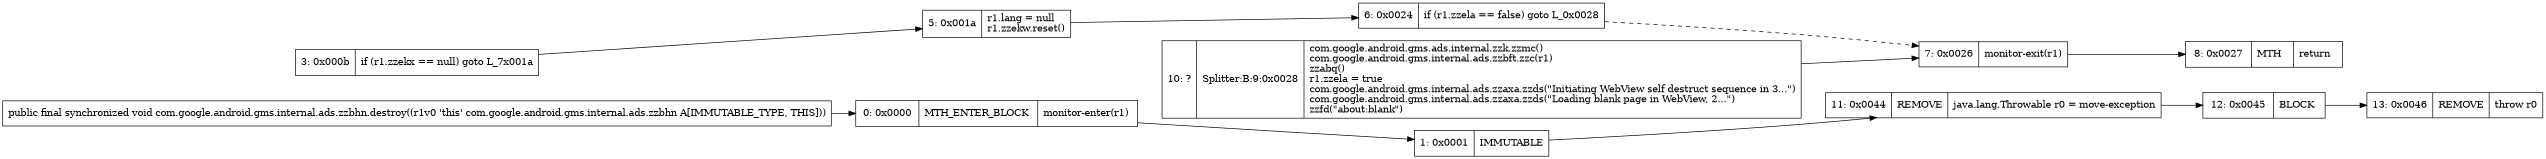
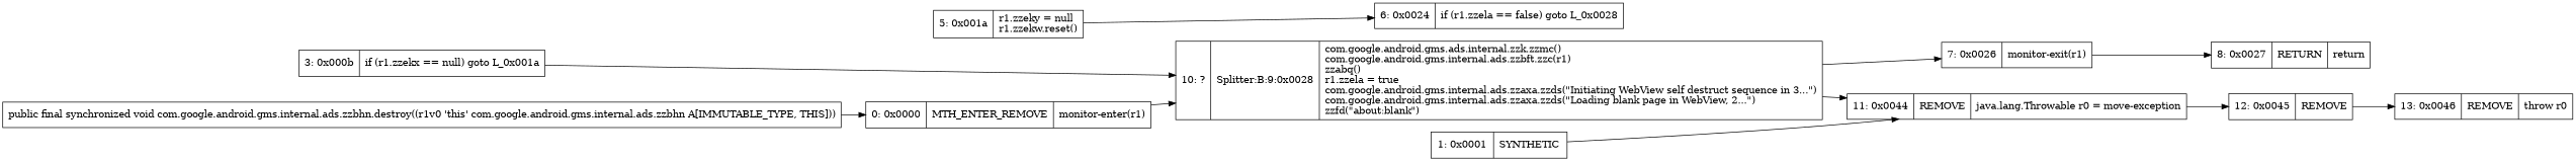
  digraph {
    rankdir=LR
    node [shape=record]
-   n1 [label="{0\:\ 0x0000|MTH_ENTER_BLOCK\l|monitor\-enter(r1)\l}"]
-   n2 [label="{1\:\ 0x0001|IMMUTABLE\l}"]
+   n1 [label="{0\:\ 0x0000|MTH_ENTER_REMOVE\l|monitor\-enter(r1)\l}"]
+   n2 [label="{1\:\ 0x0001|SYNTHETIC\l}"]
    n3 [label="{11\:\ 0x0044|REMOVE\l|java.lang.Throwable r0 = move\-exception\l}"]
-   n4 [label="{12\:\ 0x0045|BLOCK\l}"]
-   n5 [label="{3\:\ 0x000b|if (r1.zzekx == null) goto L_7x001a\l}"]
-   n6 [label="{5\:\ 0x001a|r1.lang = null\lr1.zzekw.reset()\l}"]
+   n4 [label="{12\:\ 0x0045|REMOVE\l}"]
+   n5 [label="{3\:\ 0x000b|if (r1.zzekx == null) goto L_0x001a\l}"]
+   n6 [label="{5\:\ 0x001a|r1.zzeky = null\lr1.zzekw.reset()\l}"]
    n7 [label="{6\:\ 0x0024|if (r1.zzela == false) goto L_0x0028\l}"]
    n8 [label="{7\:\ 0x0026|monitor\-exit(r1)\l}"]
-   n9 [label="{8\:\ 0x0027|MTH\l|return\l}"]
+   n9 [label="{8\:\ 0x0027|RETURN\l|return\l}"]
    n10 [label="{10\:\ ?|Splitter:B:9:0x0028\l|com.google.android.gms.ads.internal.zzk.zzmc()\lcom.google.android.gms.internal.ads.zzbft.zzc(r1)\lzzabq()\lr1.zzela = true\lcom.google.android.gms.internal.ads.zzaxa.zzds(\"Initiating WebView self destruct sequence in 3...\")\lcom.google.android.gms.internal.ads.zzaxa.zzds(\"Loading blank page in WebView, 2...\")\lzzfd(\"about:blank\")\l}"]
    n11 [label="{13\:\ 0x0046|REMOVE\l|throw r0\l}"]
    n12 [label="{public final synchronized void com.google.android.gms.internal.ads.zzbhn.destroy((r1v0 'this' com.google.android.gms.internal.ads.zzbhn A[IMMUTABLE_TYPE, THIS])) }"]
-   n1 -> n2
+   n1 -> n10
    n2 -> n3
    n3 -> n4
    n4 -> n11
-   n5 -> n6
+   n5 -> n10
    n6 -> n7
-   n7 -> n8 [style=dashed]
    n8 -> n9
+   n10 -> n3
    n10 -> n8
    n12 -> n1
  }
